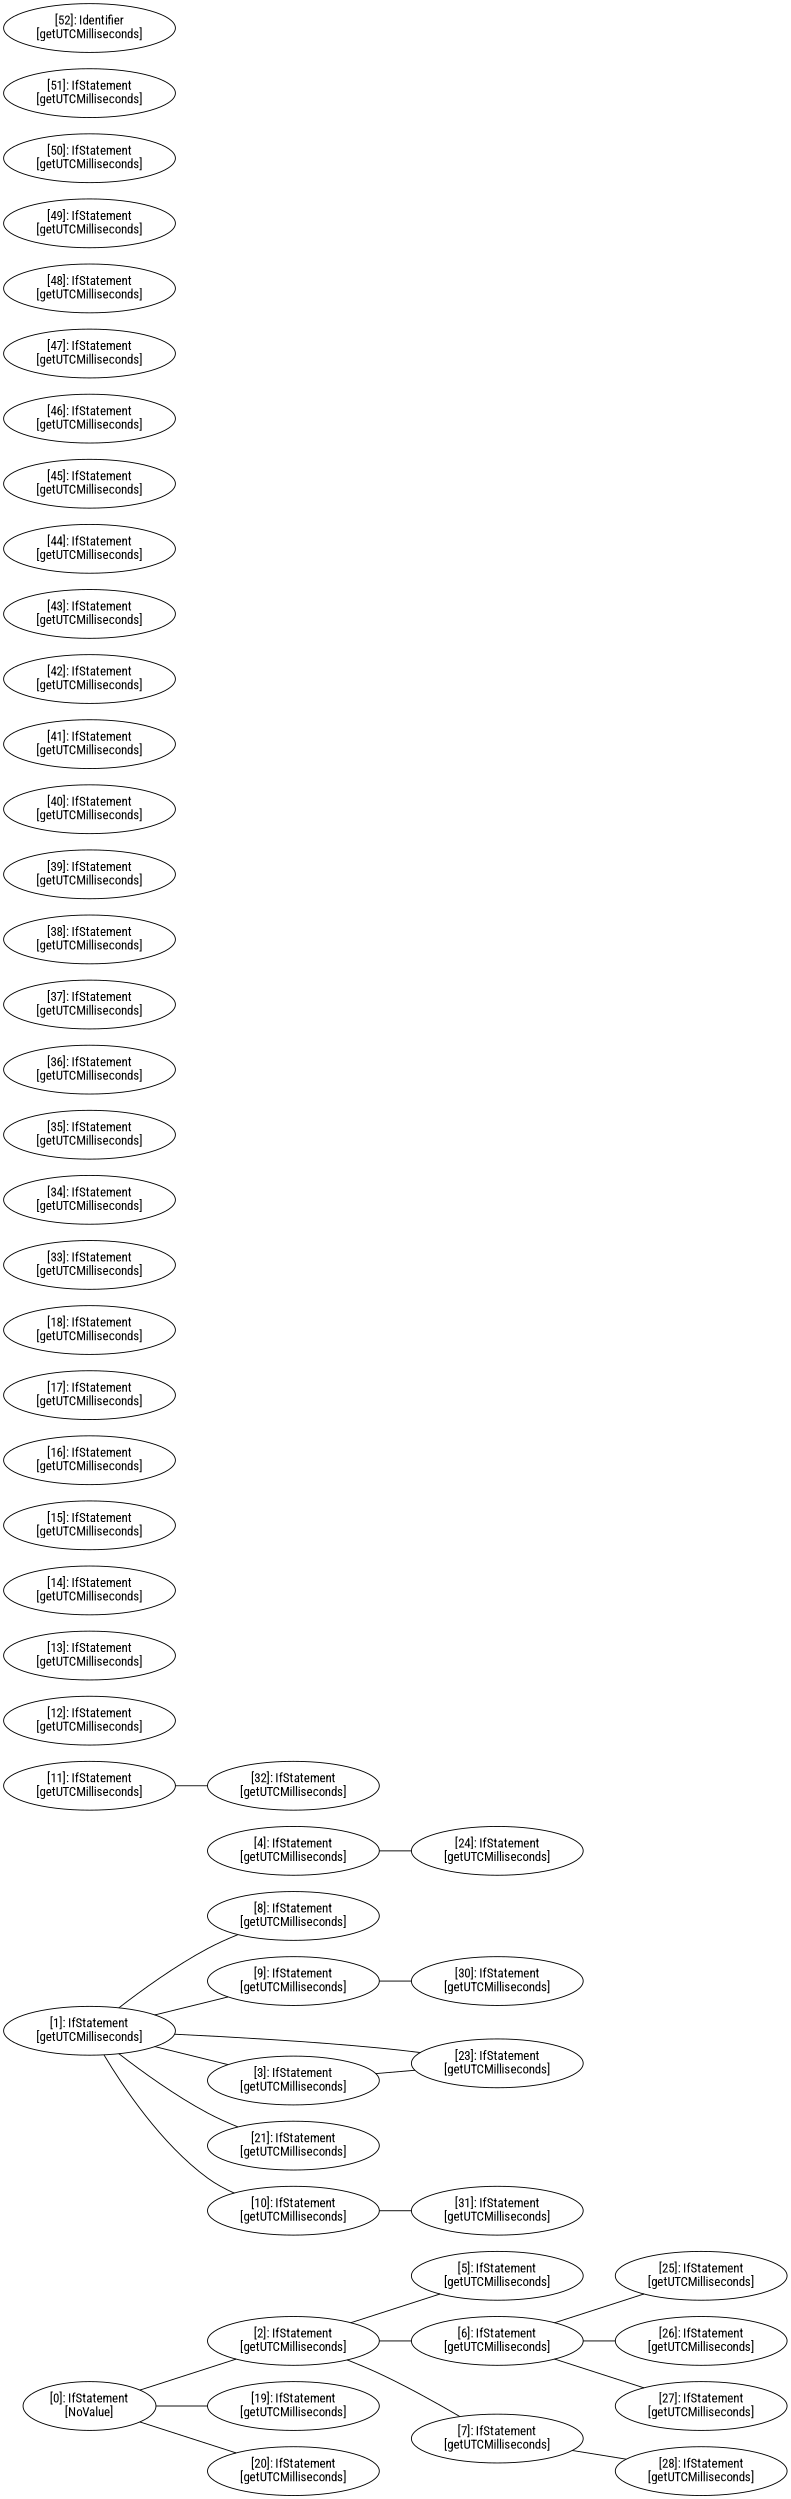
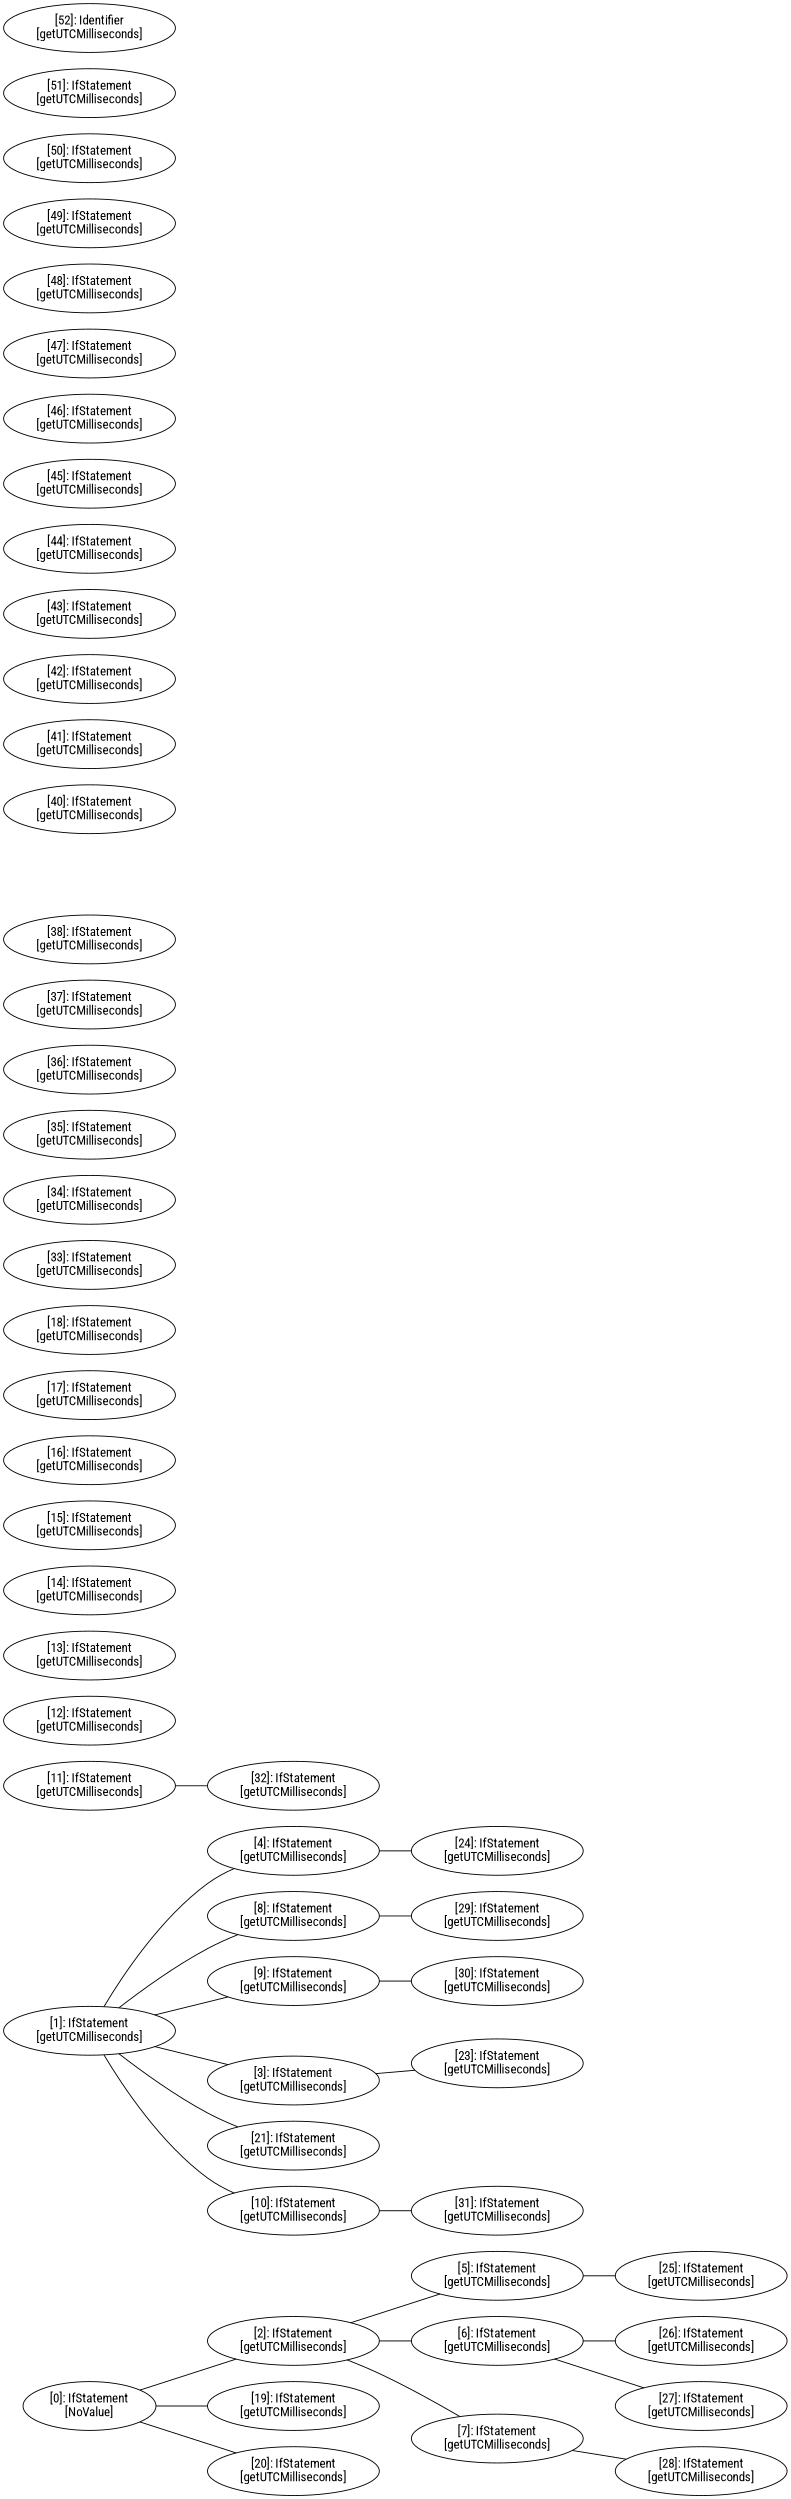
  graph {
    fontname="Roboto Condensed"
    rankdir=LR
    node [fontname="Roboto Condensed"]
    edge [fontname="Roboto Condensed"]
    n1 [label="[0]: IfStatement\n[NoValue]"]
    n2 [label="[2]: IfStatement\n[getUTCMilliseconds]"]
    n3 [label="[19]: IfStatement\n[getUTCMilliseconds]"]
    n4 [label="[20]: IfStatement\n[getUTCMilliseconds]"]
    n5 [label="[1]: IfStatement\n[getUTCMilliseconds]"]
    n6 [label="[3]: IfStatement\n[getUTCMilliseconds]"]
    n7 [label="[4]: IfStatement\n[getUTCMilliseconds]"]
    n8 [label="[8]: IfStatement\n[getUTCMilliseconds]"]
    n9 [label="[9]: IfStatement\n[getUTCMilliseconds]"]
    n10 [label="[10]: IfStatement\n[getUTCMilliseconds]"]
    n11 [label="[21]: IfStatement\n[getUTCMilliseconds]"]
    n12 [label="[5]: IfStatement\n[getUTCMilliseconds]"]
    n13 [label="[6]: IfStatement\n[getUTCMilliseconds]"]
    n14 [label="[7]: IfStatement\n[getUTCMilliseconds]"]
    n15 [label="[23]: IfStatement\n[getUTCMilliseconds]"]
    n16 [label="[24]: IfStatement\n[getUTCMilliseconds]"]
+   n17 [label="[29]: IfStatement\n[getUTCMilliseconds]"]
    n18 [label="[30]: IfStatement\n[getUTCMilliseconds]"]
    n19 [label="[31]: IfStatement\n[getUTCMilliseconds]"]
    n20 [label="[25]: IfStatement\n[getUTCMilliseconds]"]
    n21 [label="[26]: IfStatement\n[getUTCMilliseconds]"]
    n22 [label="[27]: IfStatement\n[getUTCMilliseconds]"]
    n23 [label="[28]: IfStatement\n[getUTCMilliseconds]"]
    n24 [label="[11]: IfStatement\n[getUTCMilliseconds]"]
    n25 [label="[32]: IfStatement\n[getUTCMilliseconds]"]
    n26 [label="[12]: IfStatement\n[getUTCMilliseconds]"]
    n27 [label="[13]: IfStatement\n[getUTCMilliseconds]"]
    n28 [label="[14]: IfStatement\n[getUTCMilliseconds]"]
    n29 [label="[15]: IfStatement\n[getUTCMilliseconds]"]
    n30 [label="[16]: IfStatement\n[getUTCMilliseconds]"]
    n31 [label="[17]: IfStatement\n[getUTCMilliseconds]"]
    n32 [label="[18]: IfStatement\n[getUTCMilliseconds]"]
    n33 [label="[33]: IfStatement\n[getUTCMilliseconds]"]
    n34 [label="[34]: IfStatement\n[getUTCMilliseconds]"]
    n35 [label="[35]: IfStatement\n[getUTCMilliseconds]"]
    n36 [label="[36]: IfStatement\n[getUTCMilliseconds]"]
    n37 [label="[37]: IfStatement\n[getUTCMilliseconds]"]
    n38 [label="[38]: IfStatement\n[getUTCMilliseconds]"]
-   n39 [label="[39]: IfStatement\n[getUTCMilliseconds]"]
    n40 [label="[40]: IfStatement\n[getUTCMilliseconds]"]
    n41 [label="[41]: IfStatement\n[getUTCMilliseconds]"]
    n42 [label="[42]: IfStatement\n[getUTCMilliseconds]"]
    n43 [label="[43]: IfStatement\n[getUTCMilliseconds]"]
    n44 [label="[44]: IfStatement\n[getUTCMilliseconds]"]
    n45 [label="[45]: IfStatement\n[getUTCMilliseconds]"]
    n46 [label="[46]: IfStatement\n[getUTCMilliseconds]"]
    n47 [label="[47]: IfStatement\n[getUTCMilliseconds]"]
    n48 [label="[48]: IfStatement\n[getUTCMilliseconds]"]
    n49 [label="[49]: IfStatement\n[getUTCMilliseconds]"]
    n50 [label="[50]: IfStatement\n[getUTCMilliseconds]"]
    n51 [label="[51]: IfStatement\n[getUTCMilliseconds]"]
    n52 [label="[52]: Identifier\n[getUTCMilliseconds]"]
    n1 -- n2
    n1 -- n3
    n1 -- n4
    n2 -- n12
    n2 -- n13
    n2 -- n14
    n5 -- n6
-   n5 -- n15
+   n5 -- n7
    n5 -- n8
    n5 -- n9
    n5 -- n10
    n5 -- n11
    n6 -- n15
    n7 -- n16
+   n8 -- n17
    n9 -- n18
    n10 -- n19
-   n13 -- n20
+   n12 -- n20
    n13 -- n21
    n13 -- n22
    n14 -- n23
    n24 -- n25
  }
